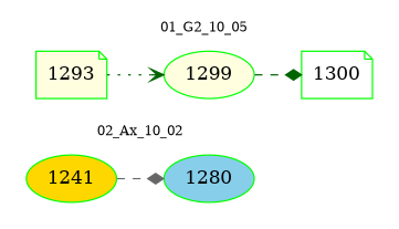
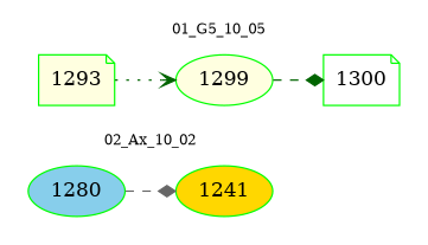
  digraph {
    rankdir=LR
    node [color=green fillcolor=lightyellow shape=ellipse style=filled]
    edge [arrowhead=diamond color=darkgreen style=dashed]
    n1 [fillcolor=skyblue label=1280]
    n2 [fillcolor=gold label=1241]
    n3 [label=1299]
    n4 [label=1293 shape=note]
    n5 [fillcolor=white label=1300 shape=note]
    subgraph cluster_1 {
      color=white
      fontsize=10
      label="02_Ax_10_02"
      n1
      n2
    }
    subgraph cluster_2 {
      color=white
      fontsize=10
-     label="01_G2_10_05"
+     label="01_G5_10_05"
      n3
      n4
      n5
    }
-   n2 -> n1 [color=gray40]
+   n1 -> n2 [color=gray40]
    n3 -> n5
    n4 -> n3 [arrowhead=vee style=dotted]
  }
